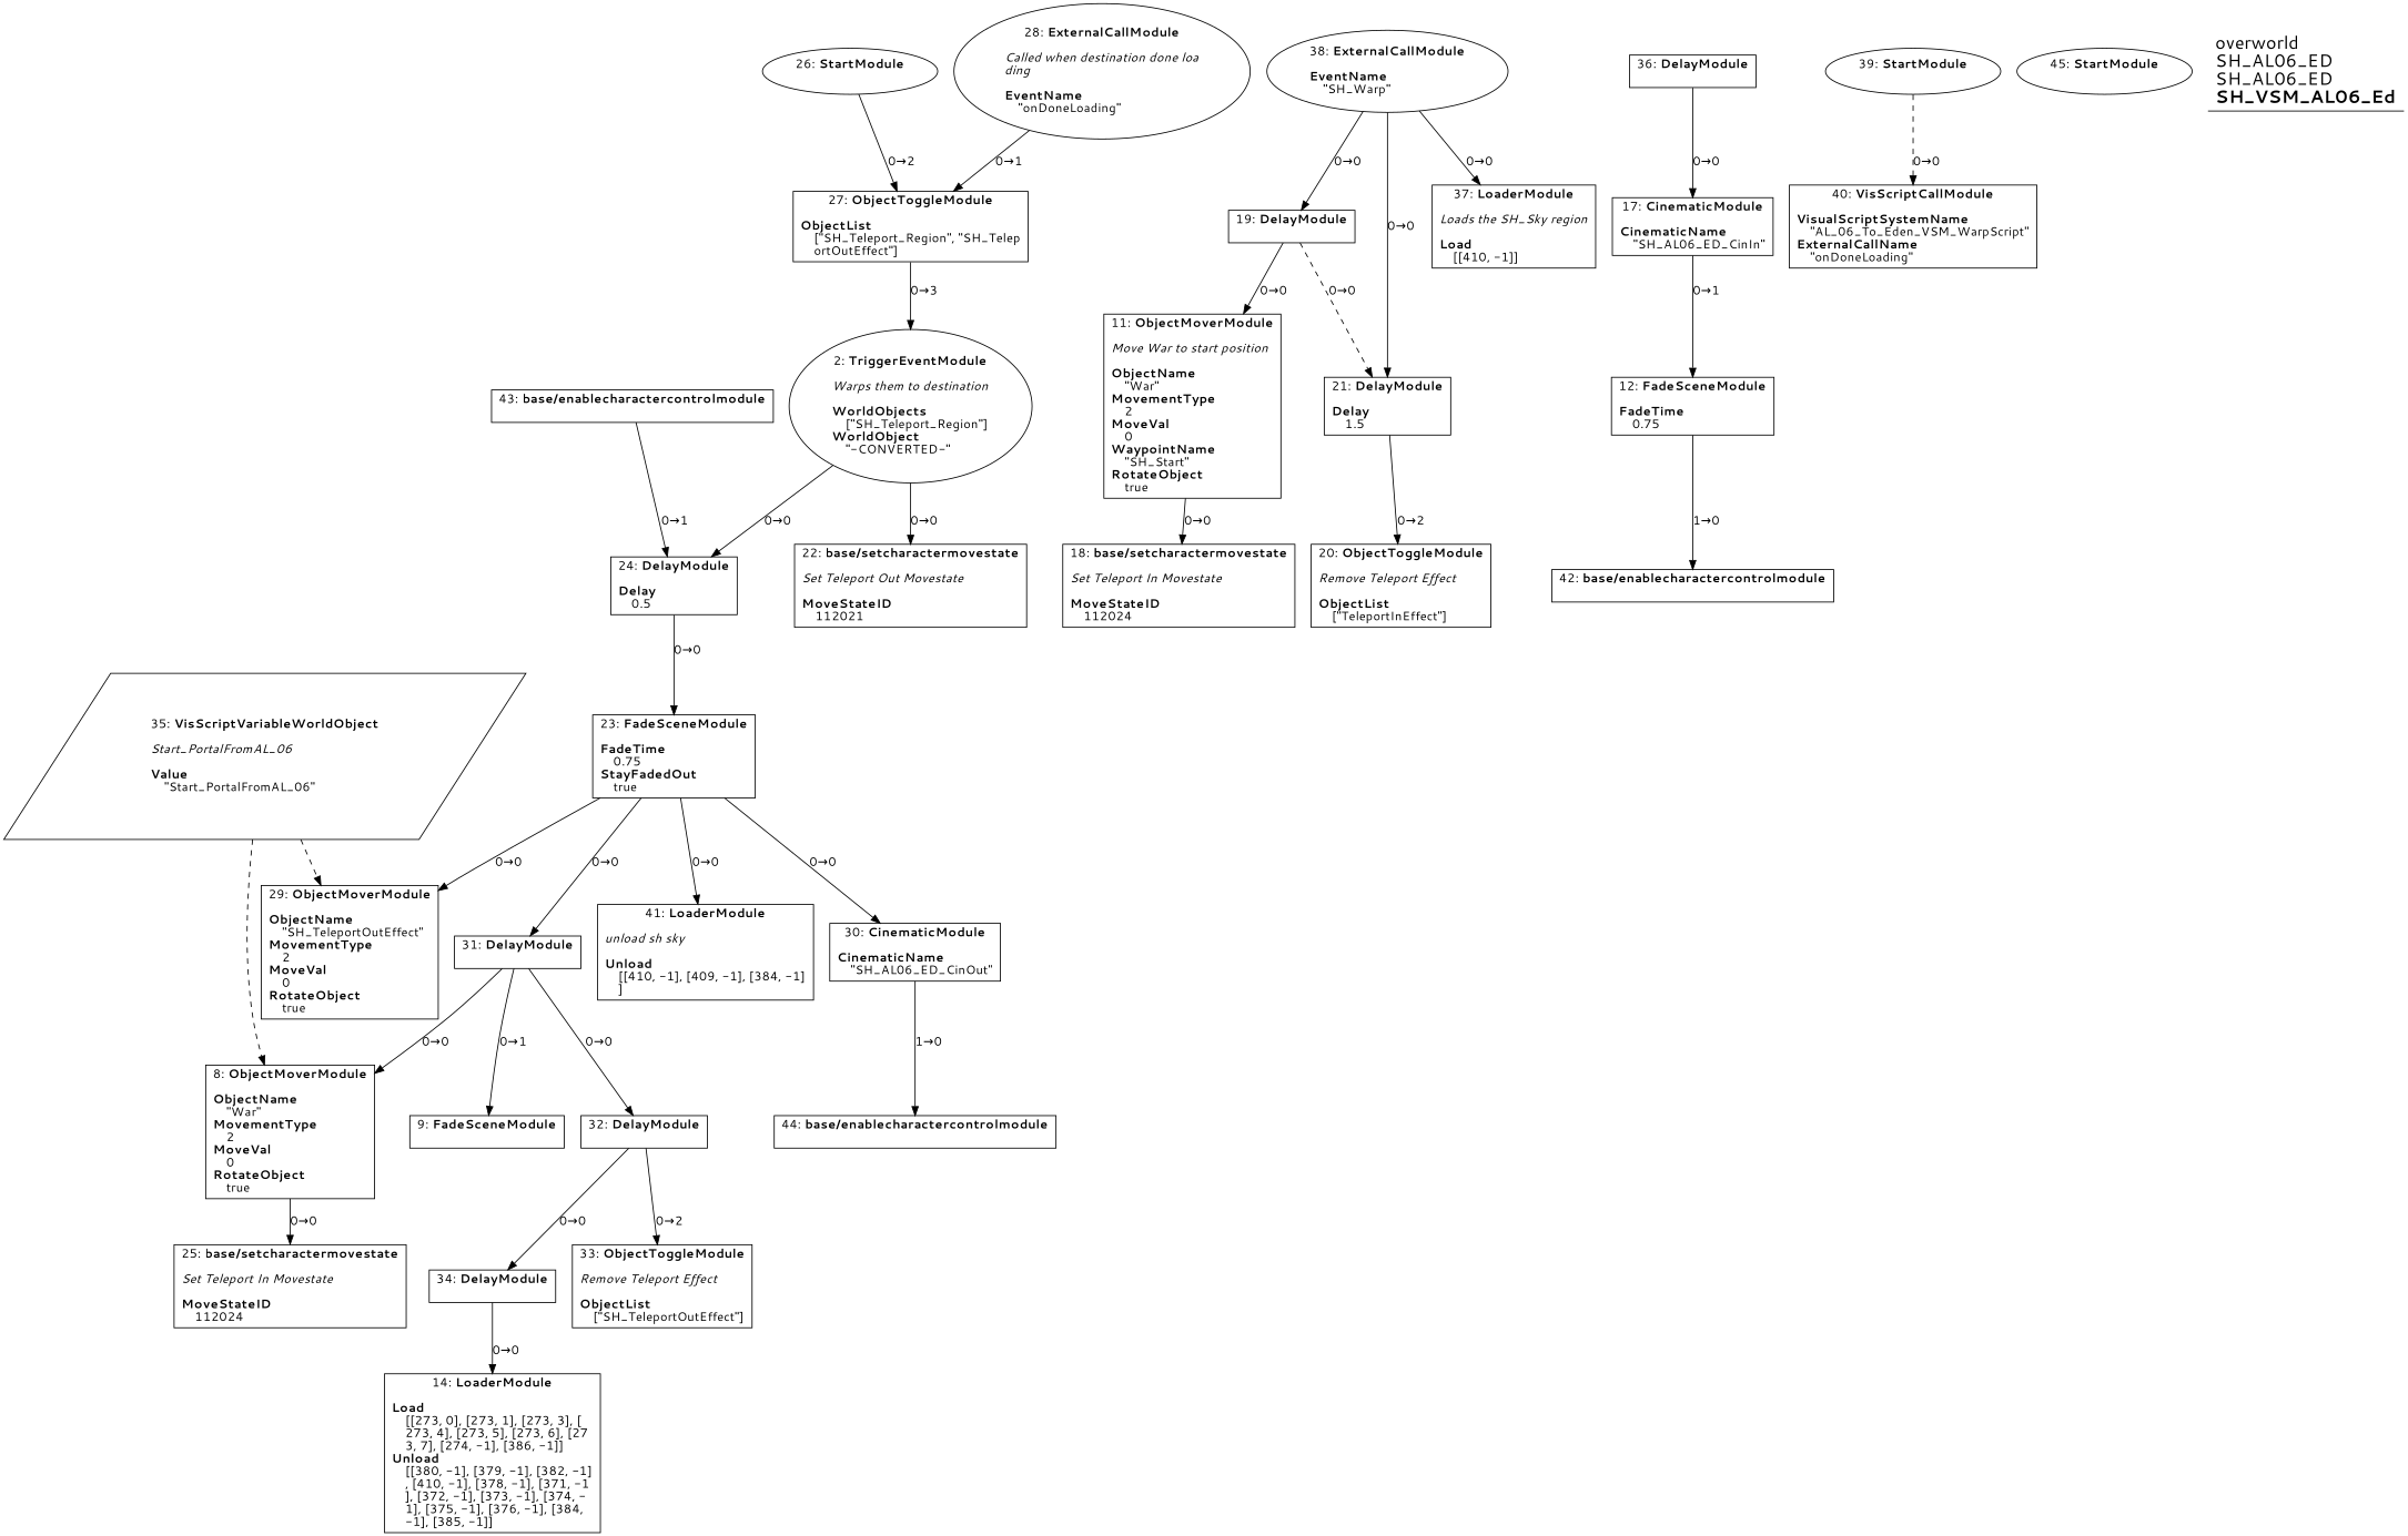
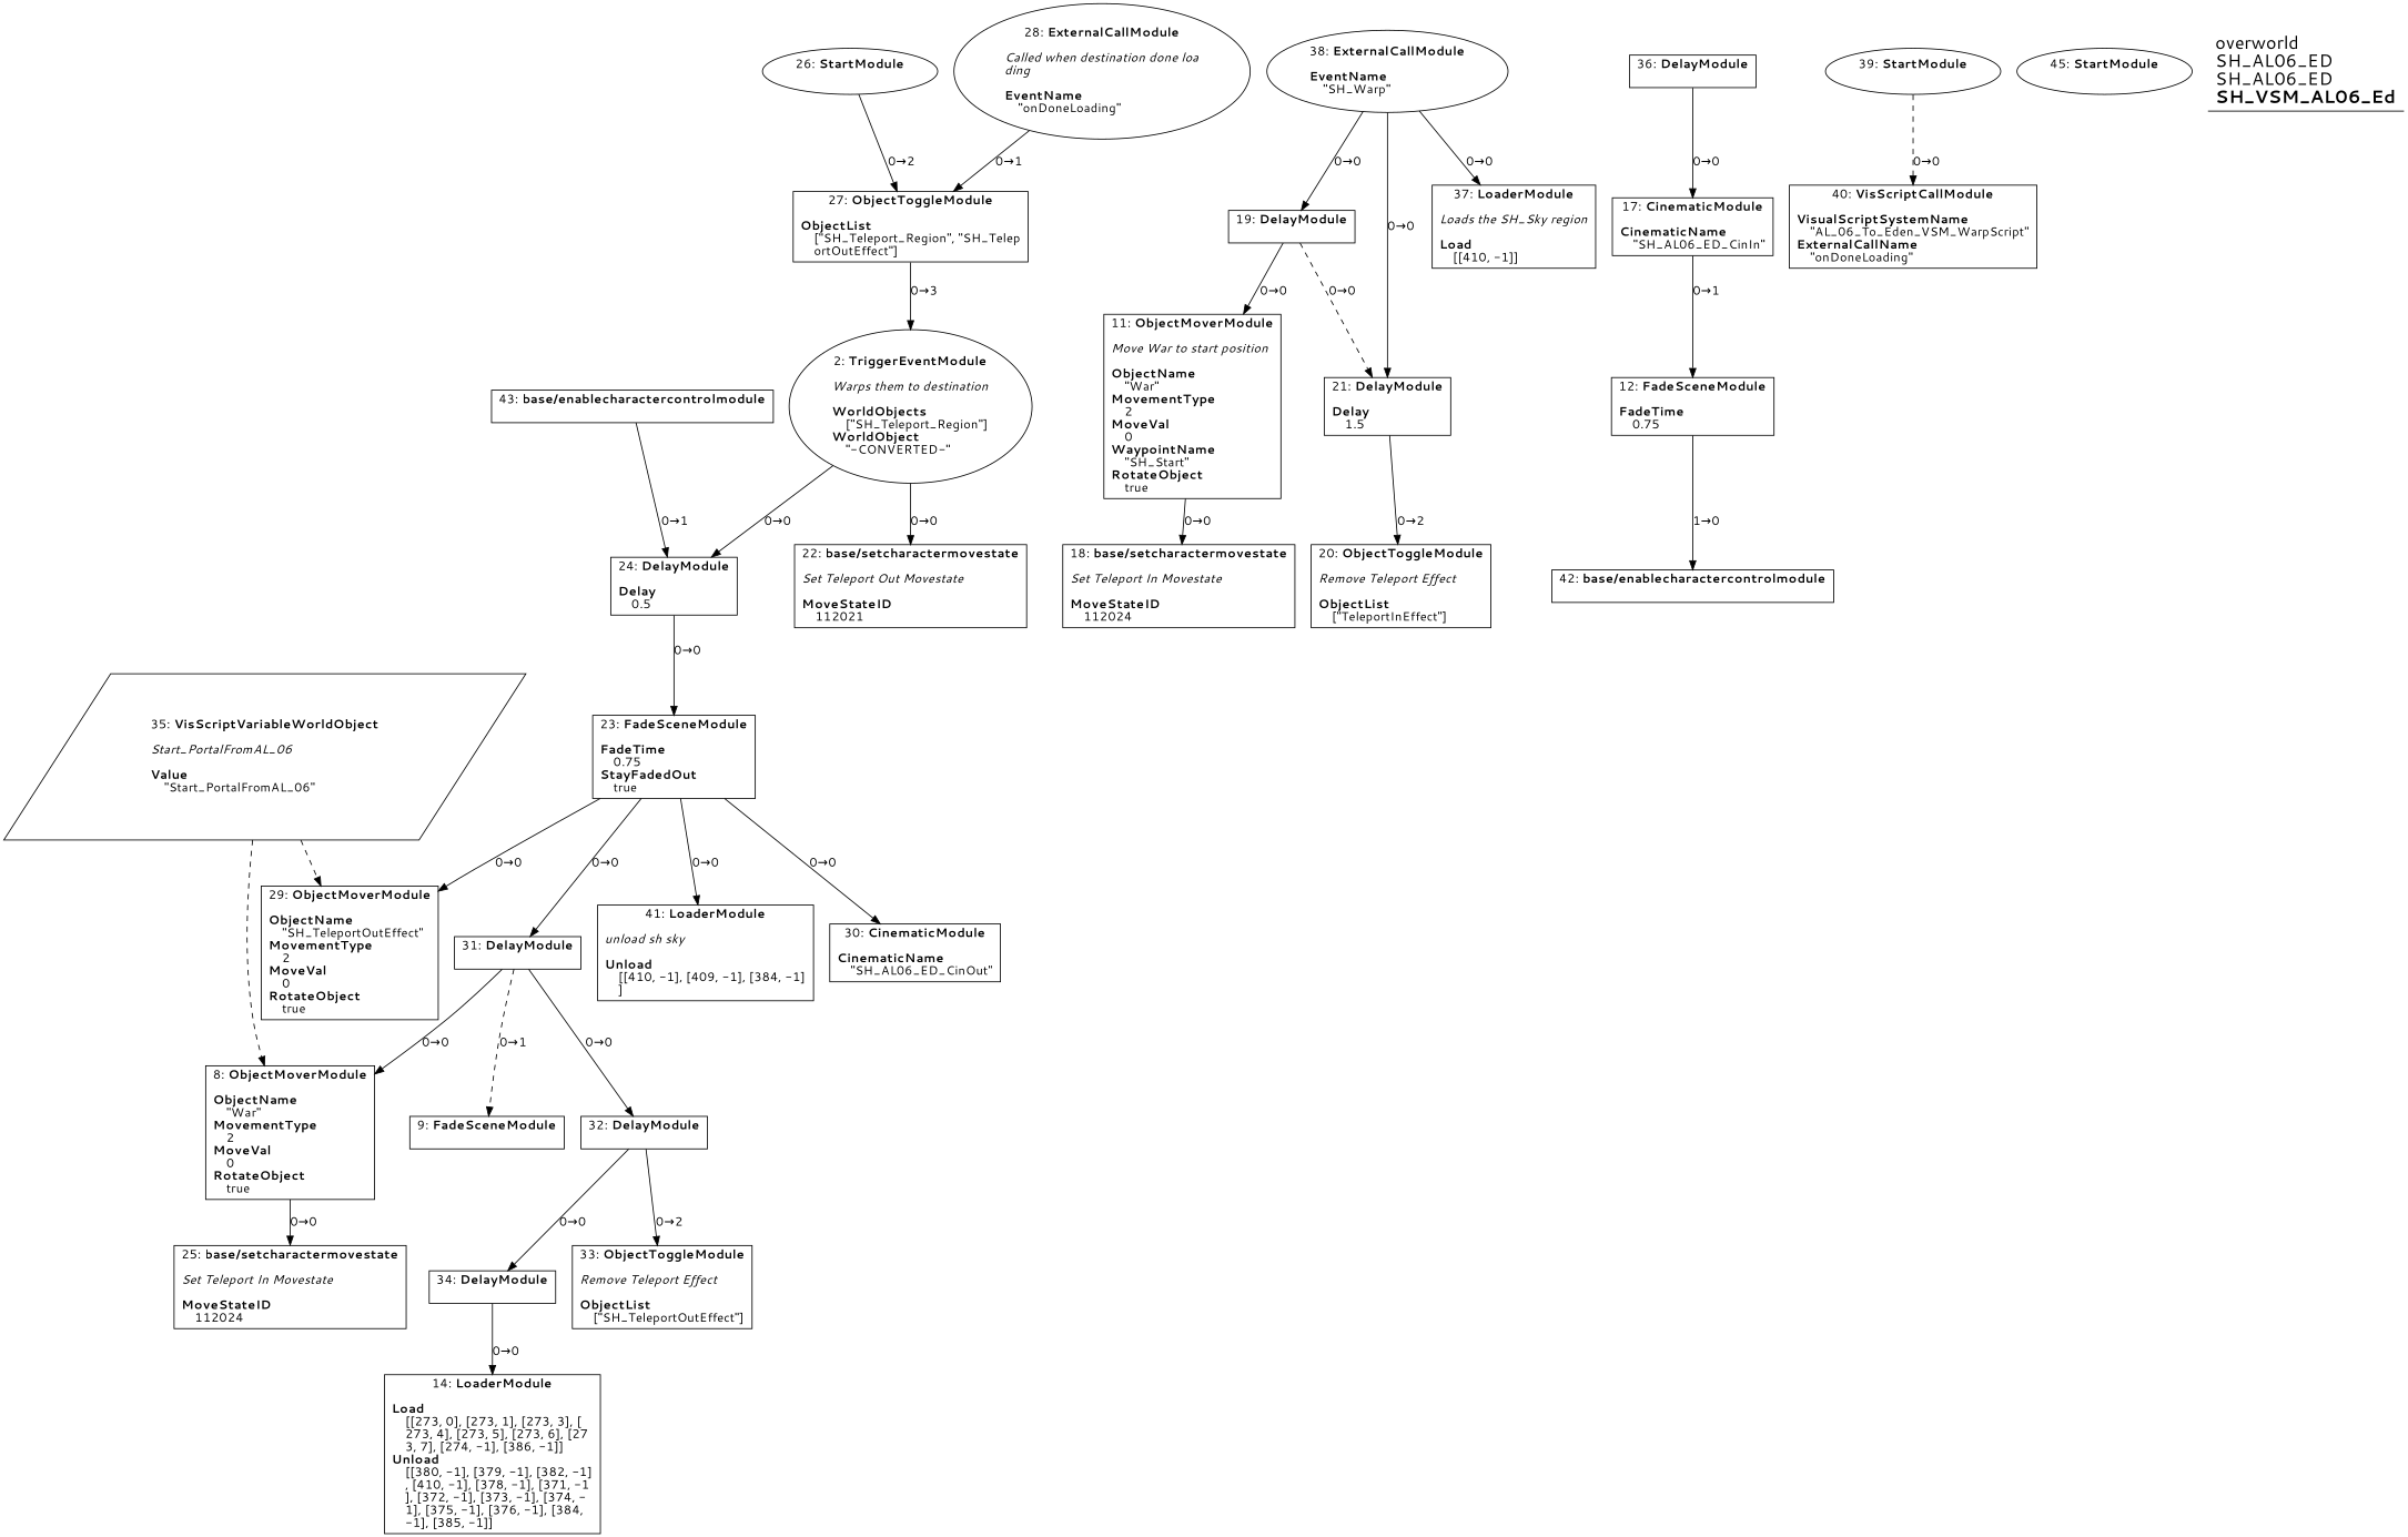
  digraph {
    fontname="Segoe UI"
    splines=spline
    node [fontname="Segoe UI" shape=box]
    edge [fontname="Segoe UI"]
    n1 [label=<2: <b>TriggerEventModule</b><br/><br/><i>Warps them to destination<br align="left"/></i><br align="left"/><b>WorldObjects</b><br align="left"/>    [&quot;SH_Teleport_Region&quot;]<br align="left"/><b>WorldObject</b><br align="left"/>    &quot;-CONVERTED-&quot;<br align="left"/>> shape=oval]
    n2 [label=<22: <b>base/setcharactermovestate</b><br/><br/><i>Set Teleport Out Movestate<br align="left"/></i><br align="left"/><b>MoveStateID</b><br align="left"/>    112021<br align="left"/>>]
    n3 [label=<24: <b>DelayModule</b><br/><br/><b>Delay</b><br align="left"/>    0.5<br align="left"/>>]
    n4 [label=<23: <b>FadeSceneModule</b><br/><br/><b>FadeTime</b><br align="left"/>    0.75<br align="left"/><b>StayFadedOut</b><br align="left"/>    true<br align="left"/>>]
    n5 [label=<29: <b>ObjectMoverModule</b><br/><br/><b>ObjectName</b><br align="left"/>    &quot;SH_TeleportOutEffect&quot;<br align="left"/><b>MovementType</b><br align="left"/>    2<br align="left"/><b>MoveVal</b><br align="left"/>    0<br align="left"/><b>RotateObject</b><br align="left"/>    true<br align="left"/>>]
    n6 [label=<30: <b>CinematicModule</b><br/><br/><b>CinematicName</b><br align="left"/>    &quot;SH_AL06_ED_CinOut&quot;<br align="left"/>>]
    n7 [label=<31: <b>DelayModule</b><br/><br/>>]
    n8 [label=<41: <b>LoaderModule</b><br/><br/><i>unload sh sky<br align="left"/></i><br align="left"/><b>Unload</b><br align="left"/>    [[410, -1], [409, -1], [384, -1]<br align="left"/>    ]<br align="left"/>>]
    n9 [label=<43: <b>base/enablecharactercontrolmodule</b><br/><br/>>]
    n10 [label=<8: <b>ObjectMoverModule</b><br/><br/><b>ObjectName</b><br align="left"/>    &quot;War&quot;<br align="left"/><b>MovementType</b><br align="left"/>    2<br align="left"/><b>MoveVal</b><br align="left"/>    0<br align="left"/><b>RotateObject</b><br align="left"/>    true<br align="left"/>>]
    n11 [label=<25: <b>base/setcharactermovestate</b><br/><br/><i>Set Teleport In Movestate<br align="left"/></i><br align="left"/><b>MoveStateID</b><br align="left"/>    112024<br align="left"/>>]
    n12 [label=<35: <b>VisScriptVariableWorldObject</b><br/><br/><i>Start_PortalFromAL_06<br align="left"/></i><br align="left"/><b>Value</b><br align="left"/>    &quot;Start_PortalFromAL_06&quot;<br align="left"/>> shape=parallelogram]
    n13 [label=<9: <b>FadeSceneModule</b><br/><br/>>]
    n14 [label=<11: <b>ObjectMoverModule</b><br/><br/><i>Move War to start position<br align="left"/></i><br align="left"/><b>ObjectName</b><br align="left"/>    &quot;War&quot;<br align="left"/><b>MovementType</b><br align="left"/>    2<br align="left"/><b>MoveVal</b><br align="left"/>    0<br align="left"/><b>WaypointName</b><br align="left"/>    &quot;SH_Start&quot;<br align="left"/><b>RotateObject</b><br align="left"/>    true<br align="left"/>>]
    n15 [label=<18: <b>base/setcharactermovestate</b><br/><br/><i>Set Teleport In Movestate<br align="left"/></i><br align="left"/><b>MoveStateID</b><br align="left"/>    112024<br align="left"/>>]
    n16 [label=<12: <b>FadeSceneModule</b><br/><br/><b>FadeTime</b><br align="left"/>    0.75<br align="left"/>>]
    n17 [label=<42: <b>base/enablecharactercontrolmodule</b><br/><br/>>]
    n18 [label=<14: <b>LoaderModule</b><br/><br/><b>Load</b><br align="left"/>    [[273, 0], [273, 1], [273, 3], [<br align="left"/>    273, 4], [273, 5], [273, 6], [27<br align="left"/>    3, 7], [274, -1], [386, -1]]<br align="left"/><b>Unload</b><br align="left"/>    [[380, -1], [379, -1], [382, -1]<br align="left"/>    , [410, -1], [378, -1], [371, -1<br align="left"/>    ], [372, -1], [373, -1], [374, -<br align="left"/>    1], [375, -1], [376, -1], [384, <br align="left"/>    -1], [385, -1]]<br align="left"/>>]
    n19 [label=<17: <b>CinematicModule</b><br/><br/><b>CinematicName</b><br align="left"/>    &quot;SH_AL06_ED_CinIn&quot;<br align="left"/>>]
    n20 [label=<19: <b>DelayModule</b><br/><br/>>]
    n21 [label=<21: <b>DelayModule</b><br/><br/><b>Delay</b><br align="left"/>    1.5<br align="left"/>>]
    n22 [label=<20: <b>ObjectToggleModule</b><br/><br/><i>Remove Teleport Effect<br align="left"/></i><br align="left"/><b>ObjectList</b><br align="left"/>    [&quot;TeleportInEffect&quot;]<br align="left"/>>]
-   n23 [label=<44: <b>base/enablecharactercontrolmodule</b><br/><br/>>]
    n24 [label=<32: <b>DelayModule</b><br/><br/>>]
    n25 [label=<33: <b>ObjectToggleModule</b><br/><br/><i>Remove Teleport Effect<br align="left"/></i><br align="left"/><b>ObjectList</b><br align="left"/>    [&quot;SH_TeleportOutEffect&quot;]<br align="left"/>>]
    n26 [label=<34: <b>DelayModule</b><br/><br/>>]
    n27 [label=<26: <b>StartModule</b><br/><br/>> shape=oval]
    n28 [label=<27: <b>ObjectToggleModule</b><br/><br/><b>ObjectList</b><br align="left"/>    [&quot;SH_Teleport_Region&quot;, &quot;SH_Telep<br align="left"/>    ortOutEffect&quot;]<br align="left"/>>]
    n29 [label=<28: <b>ExternalCallModule</b><br/><br/><i>Called when destination done loa<br align="left"/>ding<br align="left"/></i><br align="left"/><b>EventName</b><br align="left"/>    &quot;onDoneLoading&quot;<br align="left"/>> shape=oval]
    n30 [label=<36: <b>DelayModule</b><br/><br/>>]
    n31 [label=<37: <b>LoaderModule</b><br/><br/><i>Loads the SH_Sky region<br align="left"/></i><br align="left"/><b>Load</b><br align="left"/>    [[410, -1]]<br align="left"/>>]
    n32 [label=<38: <b>ExternalCallModule</b><br/><br/><b>EventName</b><br align="left"/>    &quot;SH_Warp&quot;<br align="left"/>> shape=oval]
    n33 [label=<39: <b>StartModule</b><br/><br/>> shape=oval]
    n34 [label=<40: <b>VisScriptCallModule</b><br/><br/><b>VisualScriptSystemName</b><br align="left"/>    &quot;AL_06_To_Eden_VSM_WarpScript&quot;<br align="left"/><b>ExternalCallName</b><br align="left"/>    &quot;onDoneLoading&quot;<br align="left"/>>]
    n35 [label=<45: <b>StartModule</b><br/><br/>> shape=oval]
    n36 [label=<<font point-size="20">overworld<br align="left"/>SH_AL06_ED<br align="left"/>SH_AL06_ED<br align="left"/><b>SH_VSM_AL06_Ed</b><br align="left"/></font>> shape=underline]
    n1 -> n2 [label="0→0"]
    n1 -> n3 [label="0→0"]
    n3 -> n4 [label="0→0"]
    n4 -> n5 [label="0→0"]
    n4 -> n6 [label="0→0"]
    n4 -> n7 [label="0→0"]
    n4 -> n8 [label="0→0"]
-   n6 -> n23 [label="1→0"]
    n7 -> n10 [label="0→0"]
-   n7 -> n13 [label="0→1"]
+   n7 -> n13 [label="0→1" style=dashed]
    n7 -> n24 [label="0→0"]
    n9 -> n3 [label="0→1"]
    n10 -> n11 [label="0→0"]
    n12 -> n5 [style=dashed]
    n12 -> n10 [style=dashed]
    n14 -> n15 [label="0→0"]
    n16 -> n17 [label="1→0"]
    n19 -> n16 [label="0→1"]
    n20 -> n14 [label="0→0"]
    n20 -> n21 [label="0→0" style=dashed]
    n21 -> n22 [label="0→2"]
    n24 -> n25 [label="0→2"]
    n24 -> n26 [label="0→0"]
    n26 -> n18 [label="0→0"]
    n27 -> n28 [label="0→2"]
    n28 -> n1 [label="0→3"]
    n29 -> n28 [label="0→1"]
    n30 -> n19 [label="0→0"]
    n32 -> n20 [label="0→0"]
    n32 -> n21 [label="0→0"]
    n32 -> n31 [label="0→0"]
    n33 -> n34 [label="0→0" style=dashed]
  }
